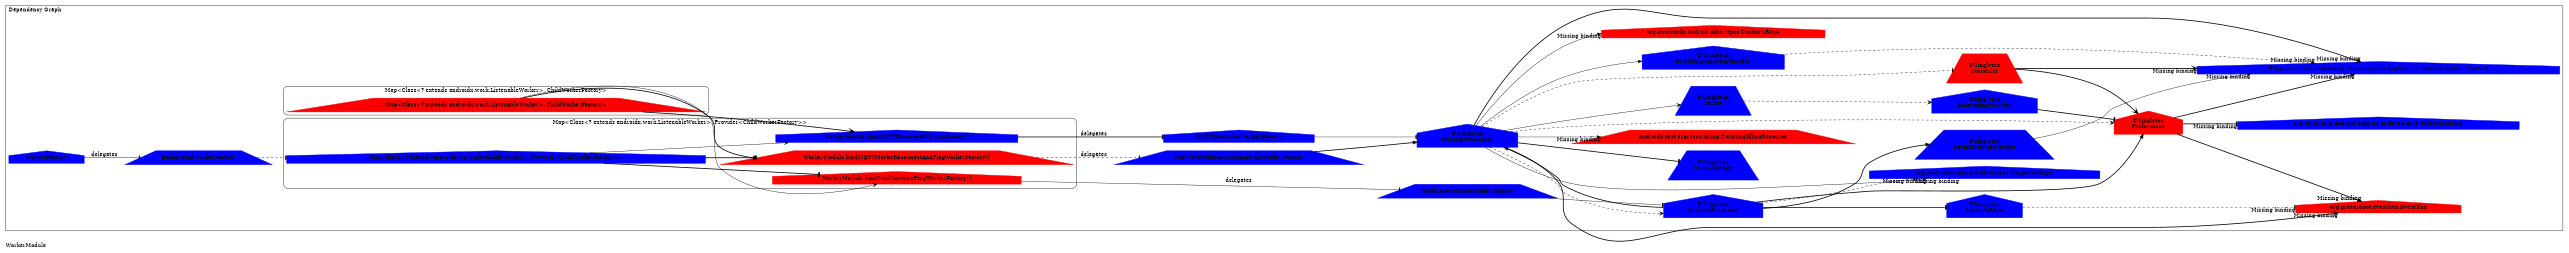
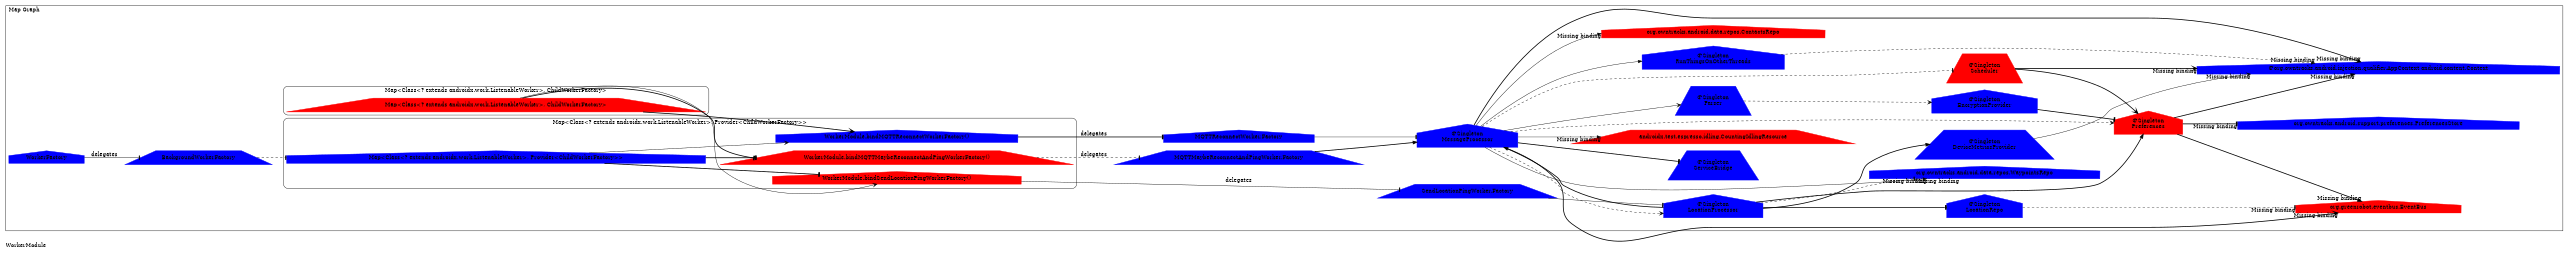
  digraph {
    compound=true
    label=WorkerModule
    labeljust=l
    rankdir=LR
    node [color=blue shape=house style=filled]
    edge [style=bold arrowhead=tee]
    n1 [color=red label="WorkerModule.bindMQTTMaybeReconnectAndPingWorkerFactory()" shape=trapezium]
    n2 [label="WorkerModule.bindMQTTReconnectWorkerFactory()"]
    n3 [color=red label="WorkerModule.bindSendLocationPingWorkerFactory()"]
    n4 [color=red label="Map<Class<? extends androidx.work.ListenableWorker>, ChildWorkerFactory>" shape=trapezium]
    n5 [label="Map<Class<? extends androidx.work.ListenableWorker>, Provider<ChildWorkerFactory>>"]
    n6 [label="MQTTMaybeReconnectAndPingWorker.Factory" shape=trapezium]
    n7 [label="@Singleton\nMessageProcessor"]
    n8 [label="@org.owntracks.android.injection.qualifier.AppContext android.content.Context"]
    n9 [color=red label="org.greenrobot.eventbus.EventBus"]
    n10 [color=red label="org.owntracks.android.data.repos.ContactsRepo"]
    n11 [color=red label="@Singleton\nPreferences"]
    n12 [label="org.owntracks.android.data.repos.WaypointsRepo"]
    n13 [label="@Singleton\nParser" shape=trapezium]
    n14 [color=red label="@Singleton\nScheduler" shape=trapezium]
    n15 [label="@Singleton\nServiceBridge" shape=trapezium]
    n16 [label="@Singleton\nRunThingsOnOtherThreads"]
    n17 [label="@Singleton\nLocationProcessor"]
    n18 [color=red label="androidx.test.espresso.idling.CountingIdlingResource" shape=trapezium]
    n19 [label="org.owntracks.android.support.preferences.PreferencesStore"]
    n20 [label="@Singleton\nEncryptionProvider"]
    n21 [label="@Singleton\nLocationRepo"]
    n22 [label="@Singleton\nDeviceMetricsProvider" shape=trapezium]
    n23 [label="MQTTReconnectWorker.Factory"]
    n24 [label="SendLocationPingWorker.Factory" shape=trapezium]
    n25 [label=WorkerFactory]
    n26 [label=BackgroundWorkerFactory shape=trapezium]
    subgraph cluster_1 {
      label="Entry Points"
    }
    subgraph cluster_2 {
-     label="Dependency Graph"
+     label="Map Graph"
      n6
      n7
      n8
      n9
      n10
      n11
      n12
      n13
      n14
      n15
      n16
      n17
      n18
      n19
      n20
      n21
      n22
      n23
      n24
      n25
      n26
      subgraph cluster_3 {
        color=black
        label=<Map<Class<? extends androidx.work.ListenableWorker>, Provider<ChildWorkerFactory>>>
        labeljust=c
        style=rounded
        n1
        n2
        n3
        n5
      }
      subgraph cluster_4 {
        color=black
        label=<Map<Class<? extends androidx.work.ListenableWorker>, ChildWorkerFactory>>
        labeljust=c
        style=rounded
        n4
      }
    }
    subgraph cluster_5 {
      label=Subcomponents
      shape=folder
    }
    n1 -> n6 [label=delegates style=dashed]
    n2 -> n23 [label=delegates]
    n3 -> n24 [label=delegates style=solid]
    n4 -> n1
    n4 -> n2 [arrowhead=vee]
    n4 -> n3 [style=solid arrowhead=vee]
    n5 -> n1
    n5 -> n2 [style=solid arrowhead=vee]
    n5 -> n3
    n6 -> n7 [arrowhead=normal]
    n7 -> n8 [arrowType=empty headlabel="Missing binding" arrowhead=vee]
    n7 -> n9 [arrowType=empty headlabel="Missing binding" arrowhead=vee]
    n7 -> n10 [arrowType=empty headlabel="Missing binding" style=solid arrowhead=normal]
    n7 -> n11 [style=dashed arrowhead=vee]
    n7 -> n12 [arrowType=empty headlabel="Missing binding" style=solid arrowhead=normal]
    n7 -> n13 [style=solid arrowhead=vee]
    n7 -> n14 [style=dashed]
    n7 -> n15
    n7 -> n16 [style=solid arrowhead=normal]
    n7 -> n17 [style=dashed arrowhead=vee]
    n7 -> n18 [arrowType=empty headlabel="Missing binding" style=solid arrowhead=normal]
    n11 -> n8 [arrowType=empty headlabel="Missing binding" arrowhead=normal]
    n11 -> n9 [arrowType=empty headlabel="Missing binding" arrowhead=normal]
    n11 -> n19 [arrowType=empty headlabel="Missing binding"]
    n13 -> n20 [style=dashed arrowhead=vee]
    n14 -> n8 [arrowType=empty headlabel="Missing binding" arrowhead=vee]
    n14 -> n11 [arrowhead=vee]
    n16 -> n8 [arrowType=empty headlabel="Missing binding" style=dashed arrowhead=normal]
    n17 -> n7 [arrowhead=normal]
    n17 -> n11 [arrowhead=normal]
    n17 -> n12 [arrowType=empty headlabel="Missing binding" style=dashed]
    n17 -> n21
    n17 -> n22 [arrowhead=normal]
    n20 -> n11
    n21 -> n9 [arrowType=empty headlabel="Missing binding" style=dashed]
    n22 -> n8 [arrowType=empty headlabel="Missing binding" style=solid arrowhead=vee]
    n23 -> n7 [style=solid]
    n24 -> n17 [style=solid]
    n25 -> n26 [label=delegates style=solid]
    n26 -> n5 [style=dashed]
  }
